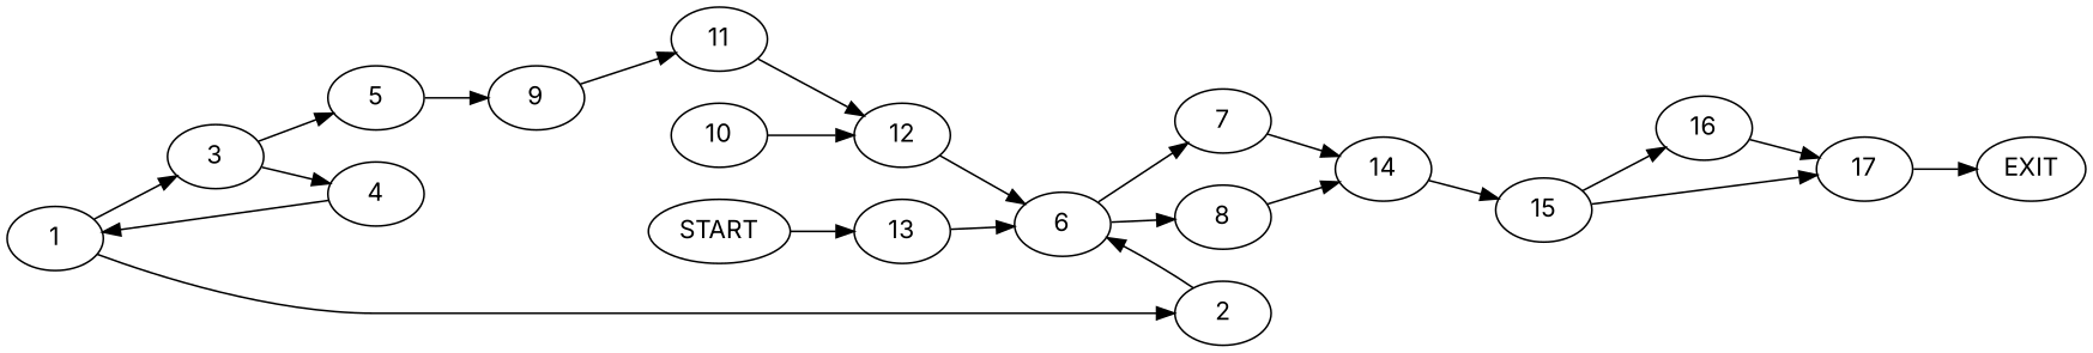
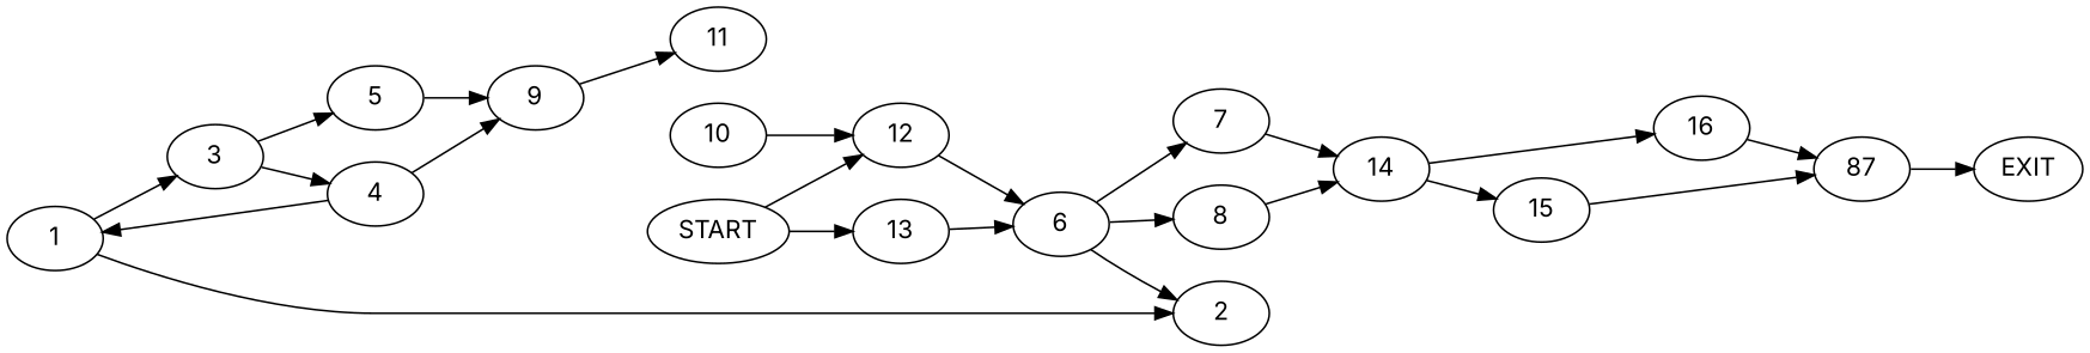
  digraph {
    fontname=Inter
    rankdir=LR
    node [fontname=Inter]
    edge [fontname=Inter]
    n1 [label=START]
    13
    1
    2
    3
    6
    n7 [label=EXIT]
    4
    5
    7
    8
    9
    11
    14
    15
    16
    10
    12
-   17
+   17 [label=87]
    n1 -> 13
    13 -> 6
    1 -> 2
    1 -> 3
-   2 -> 6
+   6 -> 2
    3 -> 4
    3 -> 5
    6 -> 7
    6 -> 8
    4 -> 1
+   4 -> 9
    5 -> 9
    7 -> 14
    8 -> 14
    9 -> 11
-   11 -> 12
+   n1 -> 12
    14 -> 15
-   15 -> 16
+   14 -> 16
    15 -> 17
    16 -> 17
    10 -> 12
    12 -> 6
    17 -> n7
  }
